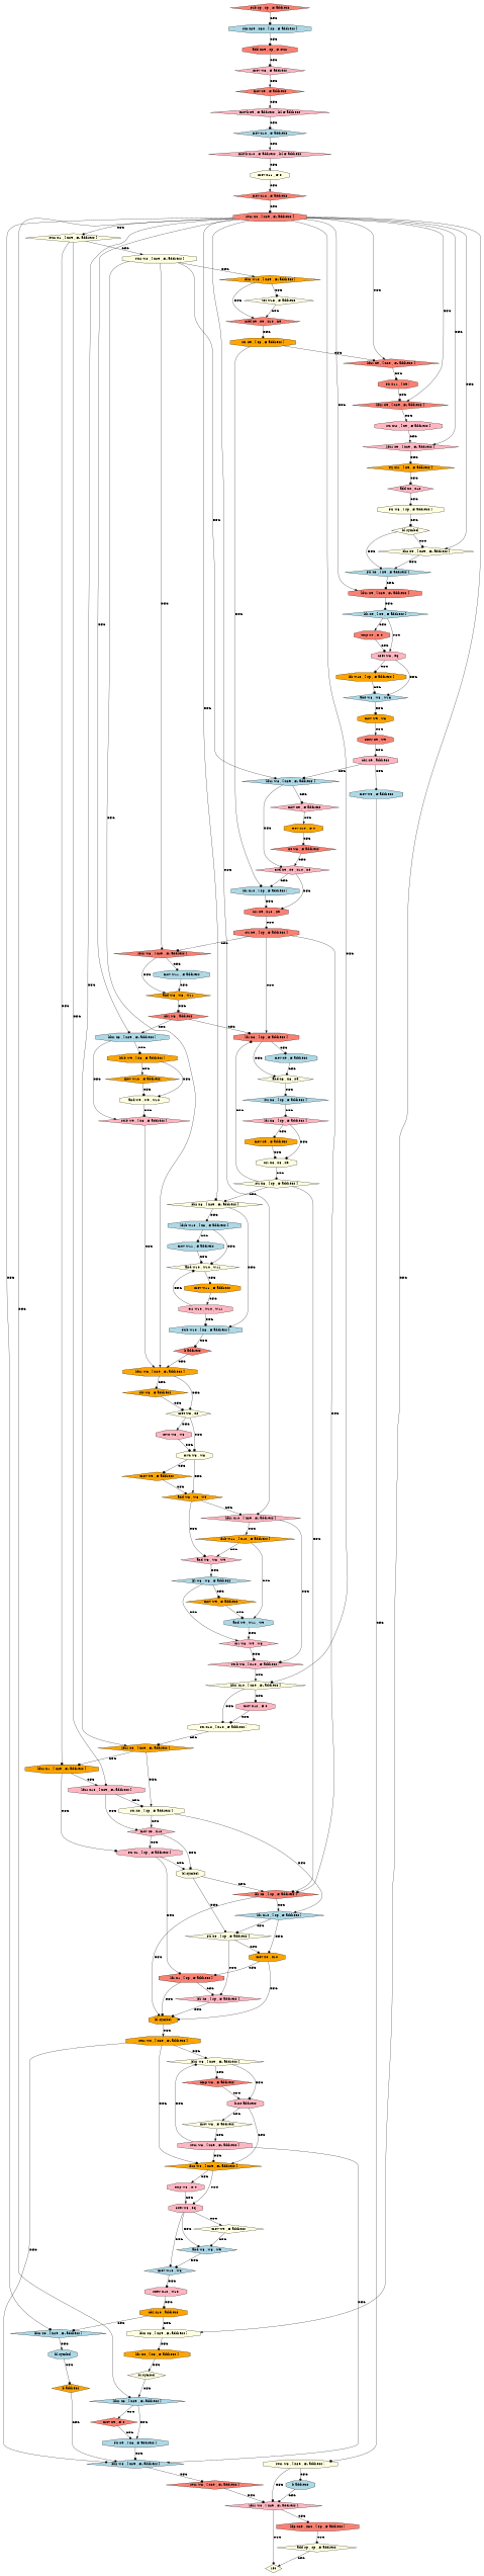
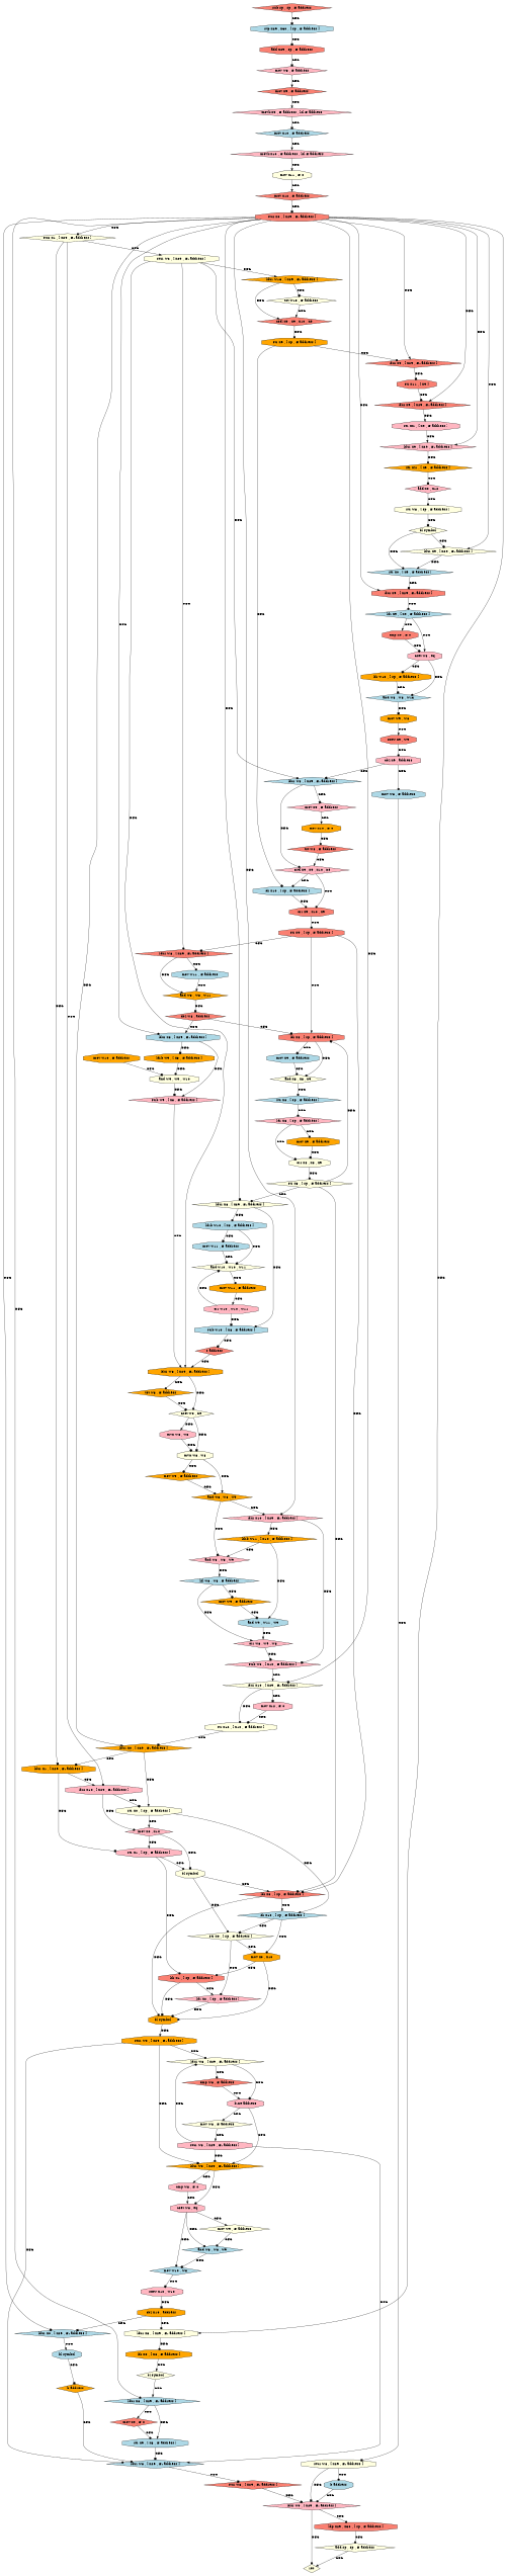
  digraph {
    node [fillcolor=lightpink shape=diamond style=filled]
    edge [arrowhead=box]
    n1 [fillcolor=salmon label="sub sp , sp , # address"]
    n2 [fillcolor=lightblue label="stp x29 , x30 , [ sp , # address ]" shape=octagon]
-   n3 [fillcolor=salmon label="add x29 , sp , # stur" shape=octagon]
+   n3 [fillcolor=salmon label="add x29 , sp , # address" shape=octagon]
    n4 [label="mov w8 , # address"]
    n5 [fillcolor=salmon label="mov x9 , # address"]
    n6 [label="movk x9 , # address , lsl # address"]
    n7 [fillcolor=lightblue label="mov x10 , # address"]
    n8 [label="movk x10 , # address , lsl # address"]
    n9 [fillcolor=lightyellow label="mov x11 , # 0" shape=octagon]
    n10 [fillcolor=salmon label="mov x12 , # address"]
    n11 [fillcolor=salmon label="stur x0 , [ x29 , #- address ]" shape=octagon]
    n12 [fillcolor=lightyellow label="stur x1 , [ x29 , #- address ]"]
    n13 [fillcolor=salmon label="ldur x9 , [ x29 , #- address ]"]
    n14 [fillcolor=salmon label="ldur x9 , [ x29 , #- address ]"]
    n15 [label="ldur x9 , [ x29 , #- address ]"]
    n16 [fillcolor=lightyellow label="ldur x9 , [ x29 , #- address ]"]
    n17 [fillcolor=salmon label="ldur x9 , [ x29 , #- address ]" shape=octagon]
    n18 [fillcolor=lightblue label="ldur x8 , [ x29 , #- address ]" shape=octagon]
    n19 [fillcolor=lightyellow label="ldur x8 , [ x29 , #- address ]"]
    n20 [fillcolor=lightyellow label="ldur x8 , [ x29 , #- address ]" shape=octagon]
    n21 [fillcolor=lightblue label="ldur x0 , [ x29 , #- address ]"]
    n22 [label="ldur x10 , [ x29 , #- address ]"]
    n23 [fillcolor=lightyellow label="ldur x10 , [ x29 , #- address ]"]
    n24 [fillcolor=orange label="ldur x0 , [ x29 , #- address ]"]
    n25 [fillcolor=lightblue label="ldur x8 , [ x29 , #- address ]"]
    n26 [fillcolor=lightyellow label="stur w2 , [ x29 , #- address ]" shape=octagon]
    n27 [fillcolor=orange label="ldur x1 , [ x29 , #- address ]" shape=octagon]
    n28 [label="ldur x10 , [ x29 , #- address ]" shape=octagon]
    n29 [fillcolor=salmon label="str x11 , [ x9 ]" shape=octagon]
    n30 [label="str xzr , [ x9 , # address ]" shape=octagon]
    n31 [fillcolor=orange label="str xzr , [ x9 , # address ]"]
    n32 [fillcolor=lightblue label="str x0 , [ x9 , # address ]"]
    n33 [fillcolor=lightblue label="ldr x9 , [ x9 , # address ]"]
    n34 [fillcolor=orange label="ldrb w9 , [ x8 , # address ]" shape=octagon]
    n35 [label="strb w9 , [ x8 , # address ]"]
    n36 [fillcolor=lightblue label="ldrb w10 , [ x8 , # address ]" shape=octagon]
    n37 [fillcolor=lightblue label="strb w10 , [ x8 , # address ]" shape=octagon]
    n38 [fillcolor=orange label="ldr x0 , [ x8 , # address ]" shape=octagon]
    n39 [fillcolor=lightblue label="bl symbol" shape=octagon]
    n40 [fillcolor=orange label="ldrb w11 , [ x10 , # address ]"]
    n41 [label="strb w8 , [ x10 , # address ]"]
    n42 [label="mov x12 , # 0" shape=octagon]
    n43 [fillcolor=lightyellow label="str x12 , [ x10 , # address ]" shape=octagon]
    n44 [fillcolor=lightyellow label="str x0 , [ sp , # address ]" shape=octagon]
    n45 [fillcolor=salmon label="mov x9 , # 0"]
    n46 [fillcolor=lightblue label="str x9 , [ x8 , # address ]" shape=octagon]
    n47 [fillcolor=orange label="ldur w13 , [ x29 , #- address ]"]
    n48 [fillcolor=lightblue label="ldur w8 , [ x29 , #- address ]"]
    n49 [fillcolor=salmon label="ldur w8 , [ x29 , #- address ]"]
    n50 [fillcolor=orange label="ldur w8 , [ x29 , #- address ]" shape=octagon]
    n51 [label="str x1 , [ sp , # address ]" shape=octagon]
    n52 [label="mov x0 , x10"]
    n53 [fillcolor=lightyellow label="tst w13 , # address"]
    n54 [fillcolor=salmon label="csel x9 , x9 , x10 , ne"]
    n55 [label="mov x9 , # address"]
    n56 [label="csel x9 , x9 , x10 , ne"]
    n57 [fillcolor=lightblue label="mov w11 , # address" shape=octagon]
    n58 [fillcolor=orange label="and w8 , w8 , w11"]
    n59 [fillcolor=orange label="tst w8 , # address"]
    n60 [fillcolor=lightyellow label="cset w8 , ne"]
    n61 [fillcolor=orange label="str x9 , [ sp , # address ]" shape=octagon]
    n62 [fillcolor=lightblue label="ldr x10 , [ sp , # address ]" shape=octagon]
    n63 [fillcolor=salmon label="orr x9 , x10 , x9" shape=octagon]
    n64 [label="add x0 , x12"]
    n65 [fillcolor=lightyellow label="str w8 , [ sp , # address ]" shape=octagon]
    n66 [fillcolor=lightyellow label="bl symbol"]
    n67 [fillcolor=salmon label="cmp x9 , # 0" shape=octagon]
    n68 [label="cset w8 , eq" shape=octagon]
    n69 [fillcolor=orange label="ldr w13 , [ sp , # address ]" shape=octagon]
    n70 [fillcolor=lightblue label="and w8 , w8 , w13"]
    n71 [fillcolor=orange label="mov w9 , w8" shape=octagon]
    n72 [fillcolor=salmon label="sxtw x9 , w9" shape=octagon]
    n73 [label="cbz x9 , address" shape=octagon]
    n74 [fillcolor=lightblue label="mov w8 , # address" shape=octagon]
    n75 [fillcolor=lightyellow label="stur w8 , [ x29 , #- address ]" shape=octagon]
    n76 [fillcolor=orange label="mov x10 , # 0" shape=octagon]
    n77 [fillcolor=lightblue label="b address" shape=octagon]
    n78 [label="ldur w0 , [ x29 , #- address ]"]
    n79 [fillcolor=salmon label="tst w8 , # address"]
    n80 [fillcolor=salmon label="str x9 , [ sp , # address ]" shape=octagon]
    n81 [fillcolor=salmon label="ldr x8 , [ sp , # address ]" shape=octagon]
    n82 [fillcolor=salmon label="ldr x3 , [ sp , # address ]"]
    n83 [fillcolor=lightblue label="mov x9 , # address" shape=octagon]
    n84 [fillcolor=lightyellow label="and x8 , x8 , x9"]
    n85 [fillcolor=lightblue label="ldr x10 , [ sp , # address ]"]
    n86 [fillcolor=orange label="bl symbol" shape=octagon]
    n87 [fillcolor=salmon label="cbz w8 , address"]
-   n88 [fillcolor=orange label="mov w10 , # address"]
+   n88 [fillcolor=orange label="mov w10 , # address" shape=octagon]
    n89 [fillcolor=lightyellow label="and w9 , w9 , w10" shape=octagon]
    n90 [fillcolor=lightblue label="str x8 , [ sp , # address ]"]
    n91 [fillcolor=salmon label="ldp x29 , x30 , [ sp , # address ]" shape=octagon]
    n92 [fillcolor=lightyellow label=ret]
    n93 [fillcolor=lightyellow label="add sp , sp , # address"]
    n94 [label="mvn w8 , w8" shape=octagon]
    n95 [fillcolor=lightyellow label="mvn w8 , w8" shape=octagon]
    n96 [label="ldr x8 , [ sp , # address ]"]
    n97 [fillcolor=orange label="mov x9 , # address" shape=octagon]
    n98 [fillcolor=lightyellow label="orr x8 , x8 , x9" shape=octagon]
    n99 [fillcolor=lightyellow label="str x8 , [ sp , # address ]"]
    n100 [fillcolor=lightblue label="mov w11 , # address" shape=octagon]
    n101 [fillcolor=lightyellow label="and w10 , w10 , w11"]
    n102 [fillcolor=salmon label="b address"]
    n103 [fillcolor=orange label="mov w11 , # address" shape=octagon]
    n104 [label="orr w10 , w10 , w11" shape=octagon]
    n105 [fillcolor=orange label="ldur w8 , [ x29 , #- address ]"]
    n106 [label="cmp w8 , # 0" shape=octagon]
    n107 [label="cset w8 , eq" shape=octagon]
    n108 [fillcolor=lightyellow label="mov w9 , # address"]
    n109 [fillcolor=lightblue label="and w8 , w8 , w9"]
    n110 [fillcolor=lightblue label="mov w10 , w8"]
    n111 [label="sxtw x10 , w10" shape=octagon]
    n112 [fillcolor=orange label="cbz x10 , address" shape=octagon]
    n113 [fillcolor=lightyellow label="bl symbol"]
    n114 [fillcolor=orange label="b address"]
    n115 [fillcolor=lightyellow label="mov w8 , # address"]
    n116 [label="stur w8 , [ x29 , #- address ]" shape=octagon]
    n117 [fillcolor=lightyellow label="ldur w8 , [ x29 , #- address ]"]
    n118 [fillcolor=lightblue label="ldur w8 , [ x29 , #- address ]"]
    n119 [fillcolor=salmon label="cmp w8 , # address"]
    n120 [label="b.ne address" shape=octagon]
    n121 [fillcolor=salmon label="stur w8 , [ x29 , #- address ]"]
    n122 [fillcolor=orange label="mov w9 , # address"]
    n123 [fillcolor=orange label="and w8 , w8 , w9"]
    n124 [label="and w8 , w8 , w9"]
    n125 [fillcolor=lightblue label="lsl w8 , w8 , # address"]
    n126 [fillcolor=lightblue label="and w9 , w11 , w9" shape=octagon]
    n127 [label="orr w8 , w9 , w8"]
    n128 [fillcolor=orange label="mov w9 , # address"]
    n129 [fillcolor=lightyellow label="bl symbol" shape=octagon]
    n130 [fillcolor=salmon label="ldr x1 , [ sp , # address ]" shape=octagon]
    n131 [fillcolor=lightyellow label="str x0 , [ sp , # address ]"]
    n132 [fillcolor=orange label="mov x0 , x10" shape=octagon]
    n133 [label="ldr x2 , [ sp , # address ]"]
    n134 [fillcolor=orange label="stur w0 , [ x29 , #- address ]" shape=octagon]
    n1 -> n2 [label=CFG]
    n2 -> n3 [label=CFG]
    n3 -> n4 [label=CFG]
    n4 -> n5 [arrowhead=normal label=CFG]
    n5 -> n6 [arrowhead=normal label=CFG]
    n6 -> n7 [label=CFG]
    n7 -> n8 [arrowhead=normal label=CFG]
    n8 -> n9 [arrowhead=normal label=CFG]
    n9 -> n10 [arrowhead=normal label=CFG]
    n10 -> n11 [label=CFG]
    n11 -> n12 [arrowhead=dot label=CFG]
    n11 -> n13 [arrowhead=normal label=DFG]
    n11 -> n14 [arrowhead=normal label=DFG]
    n11 -> n15 [arrowhead=normal label=DFG]
    n11 -> n16 [arrowhead=normal label=DFG]
    n11 -> n17 [arrowhead=normal label=DFG]
    n11 -> n18 [arrowhead=dot label=DFG]
    n11 -> n19 [label=DFG]
    n11 -> n20 [arrowhead=normal label=DFG]
    n11 -> n21 [label=DFG]
    n11 -> n22 [arrowhead=dot label=DFG]
    n11 -> n23 [label=DFG]
    n11 -> n24 [arrowhead=normal label=DFG]
    n11 -> n25 [arrowhead=dot label=DFG]
    n12 -> n26 [arrowhead=normal label=CFG]
    n12 -> n27 [label=DFG]
    n12 -> n28 [arrowhead=dot label=DFG]
    n13 -> n29 [label=DFG]
    n14 -> n30 [arrowhead=normal label=DFG]
    n15 -> n31 [arrowhead=dot label=DFG]
    n16 -> n32 [arrowhead=normal label=DFG]
    n17 -> n33 [arrowhead=dot label=DFG]
    n18 -> n34 [label=DFG]
    n18 -> n35 [arrowhead=normal label=DFG]
    n19 -> n36 [arrowhead=dot label=DFG]
    n19 -> n37 [arrowhead=dot label=DFG]
    n20 -> n38 [arrowhead=dot label=DFG]
    n21 -> n39 [arrowhead=normal label=DFG]
    n22 -> n40 [arrowhead=normal label=DFG]
    n22 -> n41 [label=DFG]
    n23 -> n42 [label=CFG]
    n23 -> n43 [arrowhead=dot label=DFG]
    n24 -> n27 [label=CFG]
    n24 -> n44 [arrowhead=normal label=DFG]
    n25 -> n45 [arrowhead=normal label=CFG]
    n25 -> n46 [arrowhead=normal label=DFG]
    n26 -> n47 [arrowhead=normal label=DFG]
    n26 -> n48 [arrowhead=dot label=DFG]
    n26 -> n49 [arrowhead=dot label=DFG]
    n26 -> n50 [arrowhead=normal label=DFG]
    n27 -> n28 [arrowhead=normal label=CFG]
    n27 -> n51 [label=DFG]
    n28 -> n44 [label=CFG]
    n28 -> n52 [arrowhead=dot label=DFG]
    n29 -> n14 [label=CFG]
    n30 -> n15 [arrowhead=normal label=CFG]
    n31 -> n64 [label=CFG]
    n32 -> n17 [label=CFG]
    n33 -> n67 [arrowhead=normal label=CFG]
    n33 -> n68 [arrowhead=normal label=DFG]
-   n34 -> n88 [arrowhead=normal label=CFG]
    n34 -> n89 [arrowhead=dot label=DFG]
    n35 -> n50 [arrowhead=normal label=CFG]
    n36 -> n100 [label=CFG]
    n36 -> n101 [label=DFG]
    n37 -> n102 [label=CFG]
    n38 -> n113 [arrowhead=normal label=DFG]
    n39 -> n114 [label=CFG]
    n40 -> n124 [arrowhead=normal label=CFG]
    n40 -> n126 [arrowhead=normal label=DFG]
    n41 -> n23 [arrowhead=normal label=CFG]
    n42 -> n43 [label=CFG]
    n43 -> n24 [label=CFG]
    n44 -> n52 [arrowhead=normal label=CFG]
    n44 -> n85 [arrowhead=normal label=DFG]
    n45 -> n46 [arrowhead=dot label=CFG]
    n46 -> n118 [label=CFG]
    n47 -> n53 [label=CFG]
    n47 -> n54 [arrowhead=normal label=DFG]
    n48 -> n55 [label=CFG]
    n48 -> n56 [arrowhead=dot label=DFG]
    n49 -> n57 [arrowhead=dot label=CFG]
    n49 -> n58 [arrowhead=normal label=DFG]
    n50 -> n59 [arrowhead=dot label=CFG]
    n50 -> n60 [arrowhead=dot label=DFG]
    n51 -> n129 [arrowhead=dot label=CFG]
    n51 -> n130 [arrowhead=dot label=DFG]
    n52 -> n51 [arrowhead=normal label=CFG]
    n52 -> n129 [label=DFG]
    n53 -> n54 [arrowhead=normal label=CFG]
    n54 -> n61 [arrowhead=dot label=DFG]
    n55 -> n76 [arrowhead=normal label=CFG]
    n56 -> n62 [arrowhead=dot label=CFG]
    n56 -> n63 [arrowhead=dot label=DFG]
    n57 -> n58 [arrowhead=normal label=CFG]
    n58 -> n87 [label=DFG]
    n59 -> n60 [label=CFG]
    n60 -> n94 [arrowhead=normal label=DFG]
    n60 -> n95 [label=DFG]
    n61 -> n13 [arrowhead=dot label=CFG]
    n61 -> n62 [label=DFG]
    n62 -> n63 [arrowhead=dot label=DFG]
    n63 -> n80 [arrowhead=dot label=DFG]
    n64 -> n65 [arrowhead=dot label=CFG]
    n65 -> n66 [label=CFG]
    n66 -> n16 [label=CFG]
    n66 -> n32 [arrowhead=dot label=DFG]
    n67 -> n68 [label=CFG]
    n68 -> n69 [label=CFG]
    n68 -> n70 [arrowhead=dot label=DFG]
    n69 -> n70 [label=CFG]
    n70 -> n71 [label=DFG]
    n71 -> n72 [arrowhead=normal label=DFG]
    n72 -> n73 [arrowhead=dot label=DFG]
    n73 -> n48 [label=CFG]
    n73 -> n74 [arrowhead=dot label=CFG]
    n74 -> n75 [label=CFG]
    n75 -> n77 [arrowhead=dot label=CFG]
    n75 -> n78 [label=DFG]
    n76 -> n79 [arrowhead=dot label=CFG]
    n77 -> n78 [arrowhead=dot label=CFG]
    n78 -> n91 [arrowhead=dot label=CFG]
    n78 -> n92 [arrowhead=dot label=DFG]
    n79 -> n56 [arrowhead=normal label=CFG]
    n80 -> n49 [label=CFG]
    n80 -> n81 [arrowhead=normal label=DFG]
    n80 -> n82 [label=DFG]
    n81 -> n83 [label=CFG]
    n81 -> n84 [arrowhead=dot label=DFG]
    n82 -> n85 [arrowhead=normal label=CFG]
    n82 -> n86 [arrowhead=dot label=DFG]
    n83 -> n84 [arrowhead=dot label=CFG]
    n84 -> n90 [arrowhead=dot label=DFG]
    n85 -> n131 [label=CFG]
    n85 -> n132 [arrowhead=dot label=DFG]
    n86 -> n134 [arrowhead=normal label=DFG]
    n87 -> n18 [arrowhead=normal label=CFG]
    n87 -> n81 [label=CFG]
    n88 -> n89 [label=CFG]
    n89 -> n35 [label=DFG]
    n90 -> n96 [arrowhead=dot label=DFG]
    n91 -> n93 [arrowhead=dot label=CFG]
    n93 -> n92 [arrowhead=normal label=CFG]
    n94 -> n95 [label=DFG]
    n95 -> n122 [label=CFG]
    n95 -> n123 [arrowhead=normal label=DFG]
    n96 -> n97 [arrowhead=dot label=CFG]
    n96 -> n98 [label=DFG]
    n97 -> n98 [label=CFG]
    n98 -> n99 [arrowhead=dot label=DFG]
    n99 -> n19 [arrowhead=dot label=CFG]
    n99 -> n81 [label=DFG]
    n99 -> n82 [label=DFG]
    n100 -> n101 [label=CFG]
    n101 -> n103 [arrowhead=dot label=CFG]
    n102 -> n50 [arrowhead=normal label=CFG]
    n103 -> n104 [arrowhead=normal label=CFG]
    n104 -> n37 [label=DFG]
    n104 -> n101 [label=DFG]
    n105 -> n106 [arrowhead=normal label=CFG]
    n105 -> n107 [arrowhead=dot label=DFG]
    n106 -> n107 [arrowhead=normal label=CFG]
    n107 -> n108 [arrowhead=normal label=CFG]
    n107 -> n109 [arrowhead=dot label=DFG]
    n107 -> n110 [arrowhead=dot label=DFG]
    n108 -> n109 [arrowhead=dot label=CFG]
    n109 -> n110 [label=DFG]
    n110 -> n111 [label=DFG]
    n111 -> n112 [label=DFG]
    n112 -> n20 [arrowhead=dot label=CFG]
    n112 -> n21 [label=CFG]
    n113 -> n25 [arrowhead=normal label=CFG]
    n114 -> n118 [arrowhead=dot label=CFG]
    n115 -> n116 [arrowhead=normal label=CFG]
    n116 -> n105 [arrowhead=dot label=DFG]
    n116 -> n117 [arrowhead=dot label=DFG]
    n116 -> n118 [arrowhead=normal label=DFG]
    n117 -> n119 [arrowhead=dot label=CFG]
    n117 -> n120 [label=DFG]
    n118 -> n121 [label=DFG]
    n119 -> n120 [arrowhead=normal label=CFG]
    n120 -> n105 [arrowhead=normal label=CFG]
    n120 -> n115 [arrowhead=normal label=CFG]
    n121 -> n78 [label=DFG]
    n122 -> n123 [arrowhead=dot label=CFG]
    n123 -> n22 [arrowhead=dot label=CFG]
    n123 -> n124 [label=DFG]
    n124 -> n125 [arrowhead=normal label=DFG]
    n125 -> n127 [arrowhead=normal label=DFG]
    n125 -> n128 [label=CFG]
    n126 -> n127 [arrowhead=normal label=DFG]
    n127 -> n41 [label=DFG]
    n128 -> n126 [label=CFG]
    n129 -> n82 [arrowhead=normal label=CFG]
    n129 -> n131 [arrowhead=dot label=DFG]
    n130 -> n86 [label=DFG]
-   n130 -> n133 [arrowhead=dot label=CFG]
+   n130 -> n133 [arrowhead=normal label=CFG]
    n131 -> n132 [arrowhead=dot label=CFG]
    n131 -> n133 [arrowhead=dot label=DFG]
    n132 -> n86 [arrowhead=dot label=DFG]
    n132 -> n130 [arrowhead=dot label=CFG]
    n133 -> n86 [label=DFG]
    n134 -> n105 [label=DFG]
    n134 -> n117 [arrowhead=dot label=DFG]
    n134 -> n118 [arrowhead=dot label=DFG]
  }
